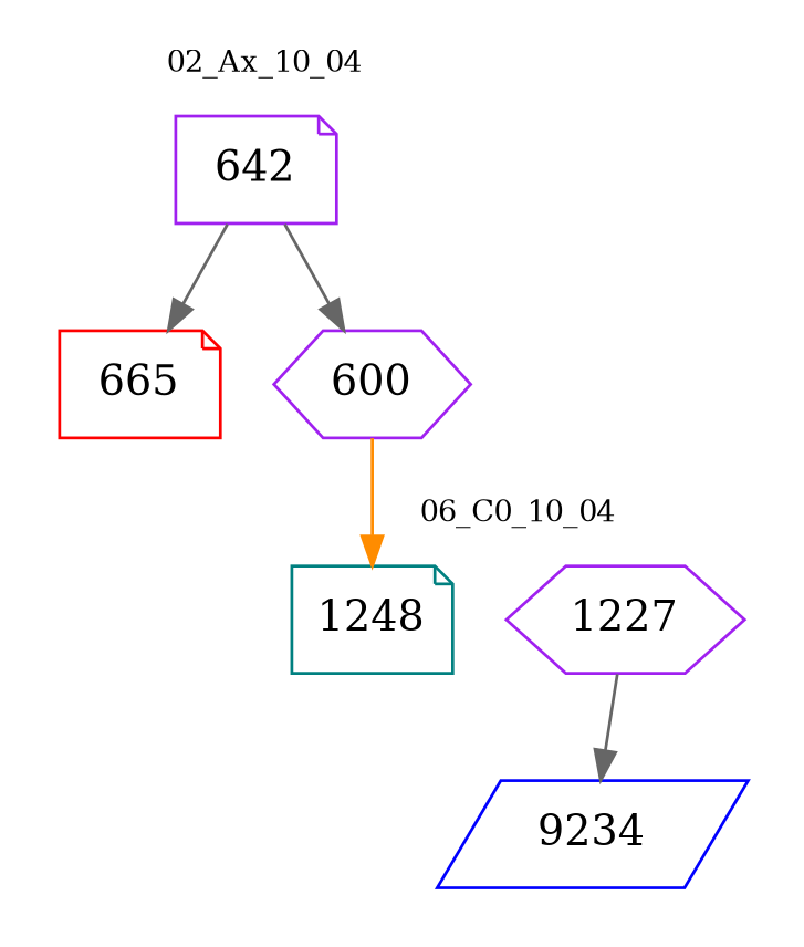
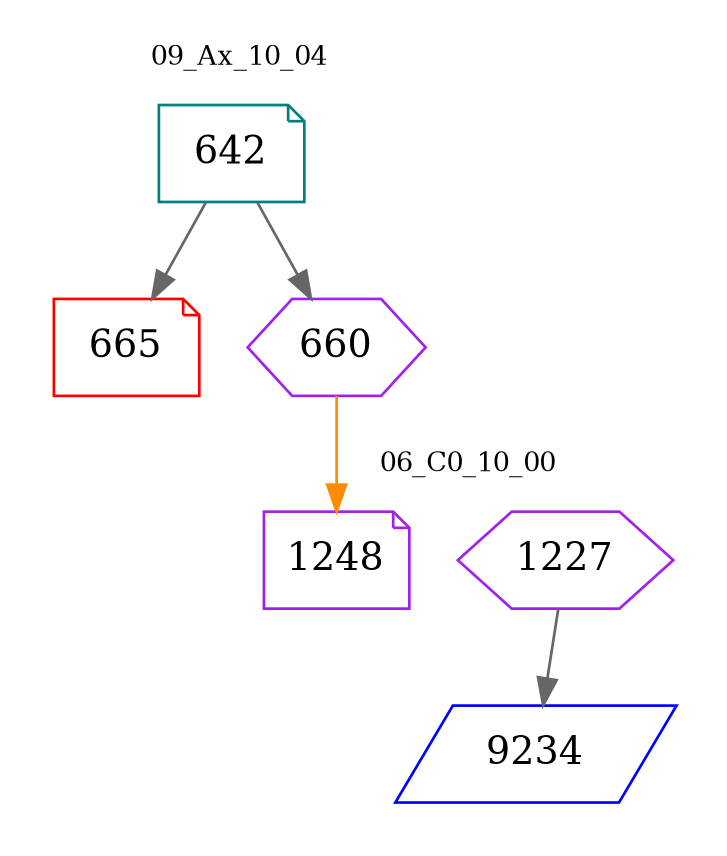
  digraph {
    node [color=teal shape=note]
    edge [color=gray40]
-   n1 [color=purple label=642]
+   n1 [label=642]
    n2 [color=red label=665]
-   n3 [color=purple label=600 shape=hexagon]
+   n3 [color=purple label=660 shape=hexagon]
    n4 [color=purple label=1227 shape=hexagon]
-   n5 [label=1248]
+   n5 [color=purple label=1248]
    n6 [color=blue label=9234 shape=parallelogram]
    subgraph cluster_1 {
      color=white
      fontsize=10
-     label="02_Ax_10_04"
+     label="09_Ax_10_04"
      n1
      n2
      n3
    }
    subgraph cluster_2 {
      color=white
      fontsize=10
-     label="06_C0_10_04"
+     label="06_C0_10_00"
      n4
      n5
      n6
    }
    n1 -> n2
    n1 -> n3
    n3 -> n5 [color=darkorange]
    n4 -> n6
  }
